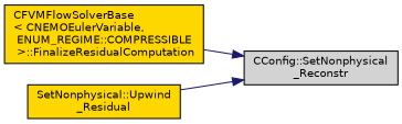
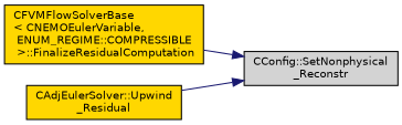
  digraph {
    rankdir=RL
    node [color=black fillcolor=gold fontname=Helvetica fontsize=10 shape=record style=filled]
    edge [color=midnightblue dir=back fontname=Helvetica fontsize=10 labelfontname=Helvetica labelfontsize=10 style=solid]
    n1 [fillcolor=lightgrey fontcolor=black height=0.2 label="CConfig::SetNonphysical\l_Reconstr" width=0.4]
    n2 [height=0.2 label="CFVMFlowSolverBase\l\< CNEMOEulerVariable,\l ENUM_REGIME::COMPRESSIBLE\l \>::FinalizeResidualComputation" width=0.4]
-   n3 [height=0.2 label="SetNonphysical::Upwind\l_Residual" width=0.4]
+   n3 [height=0.2 label="CAdjEulerSolver::Upwind\l_Residual" width=0.4]
    n1 -> n2
    n1 -> n3
  }
